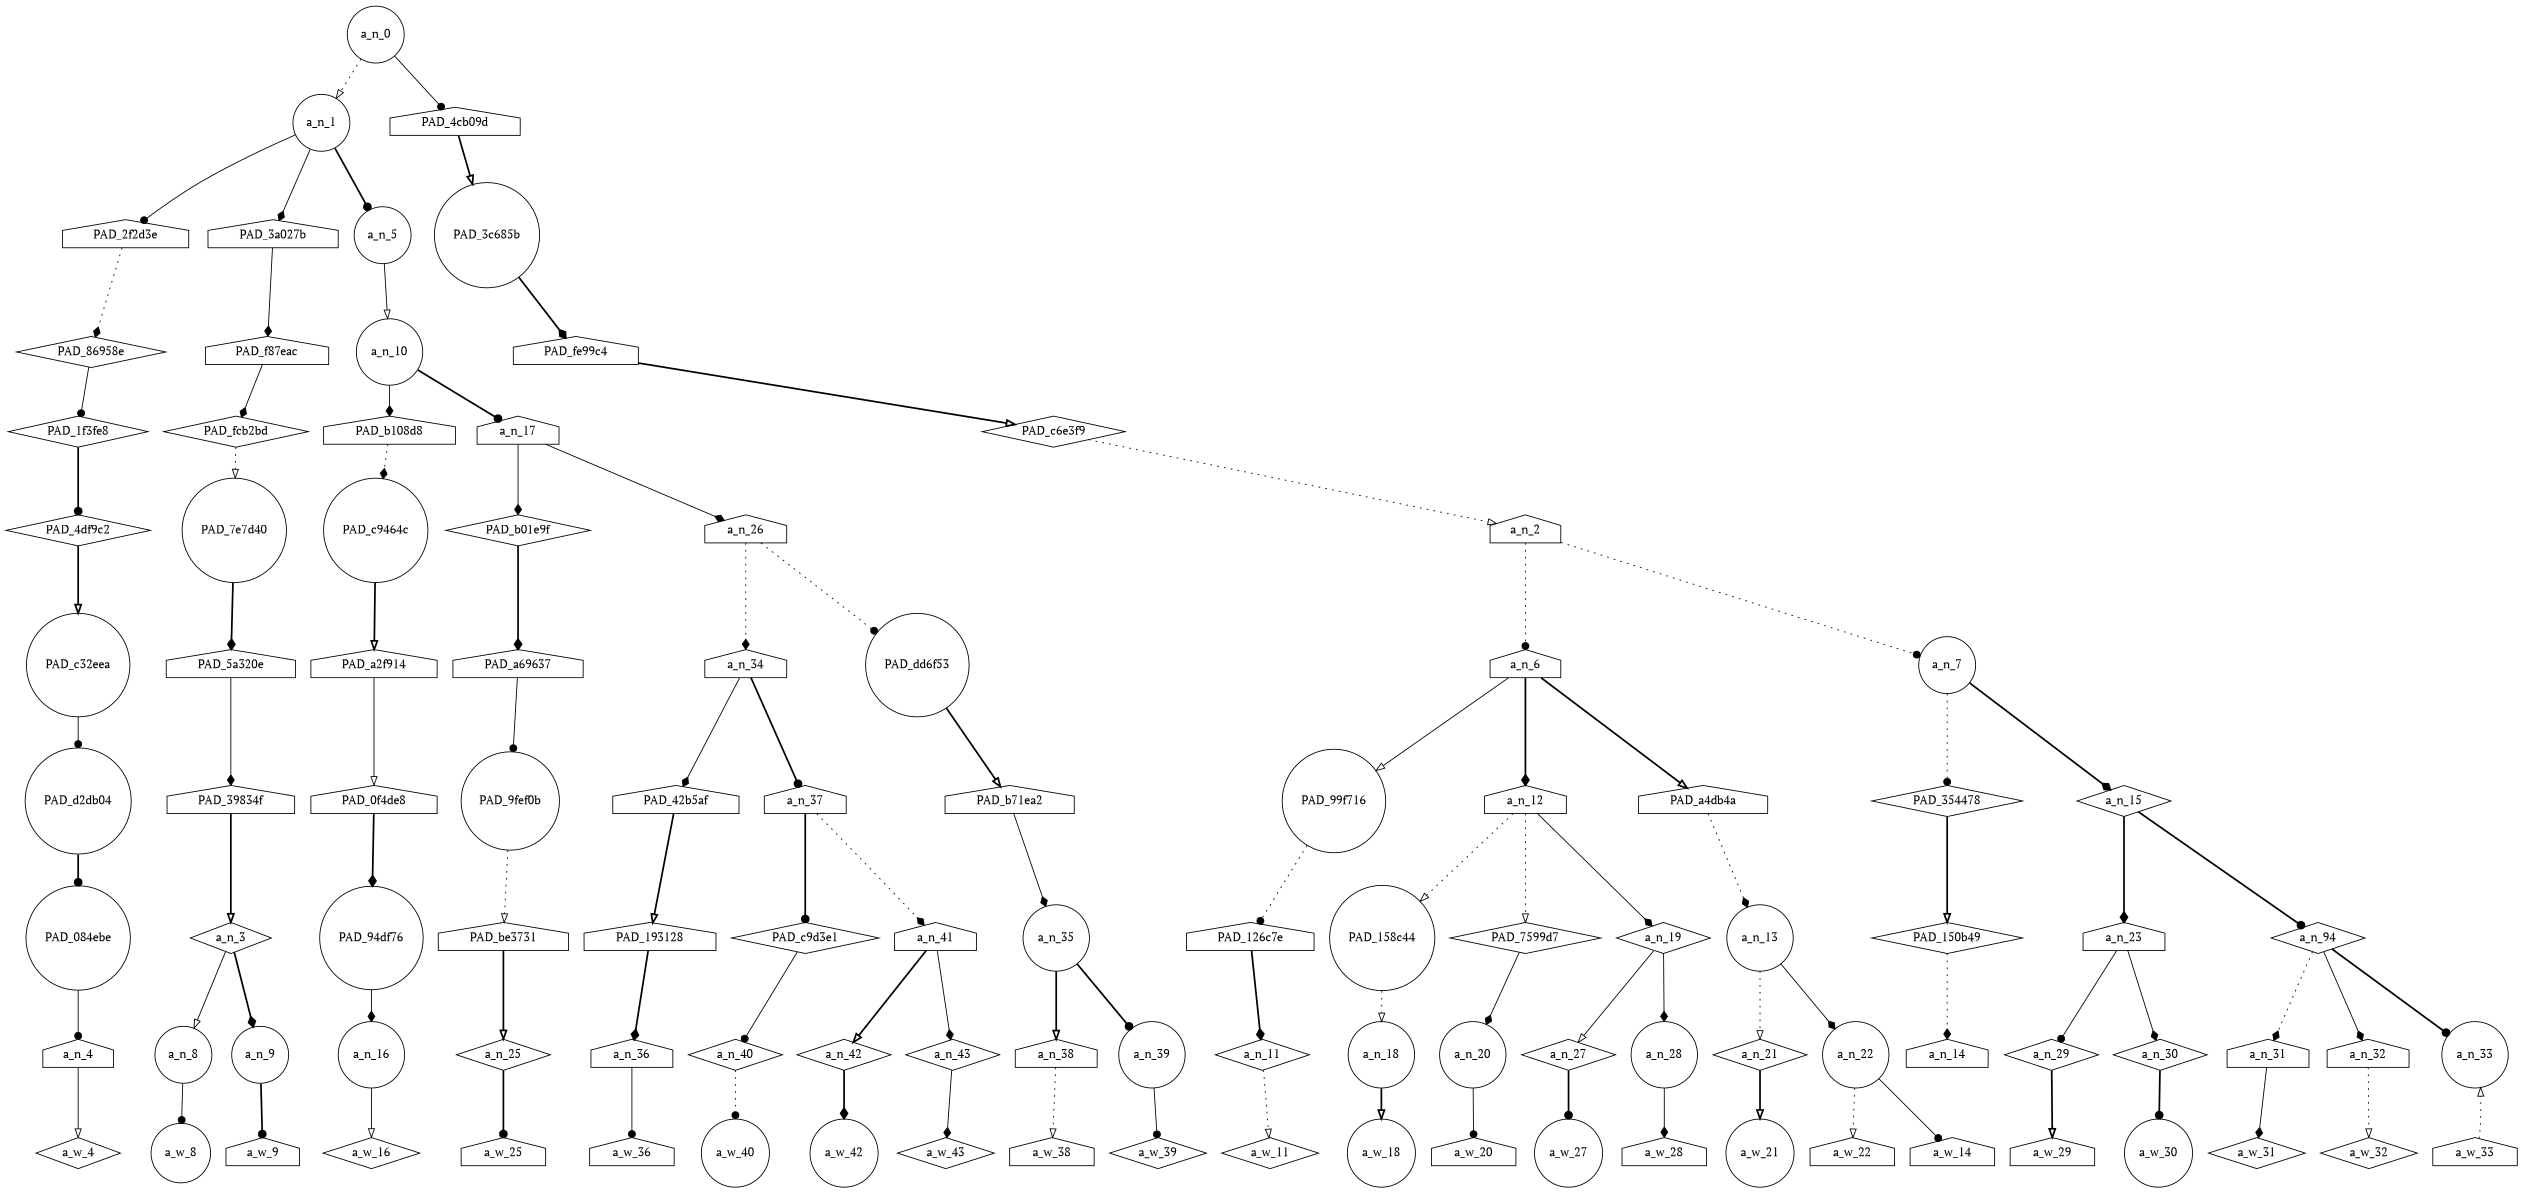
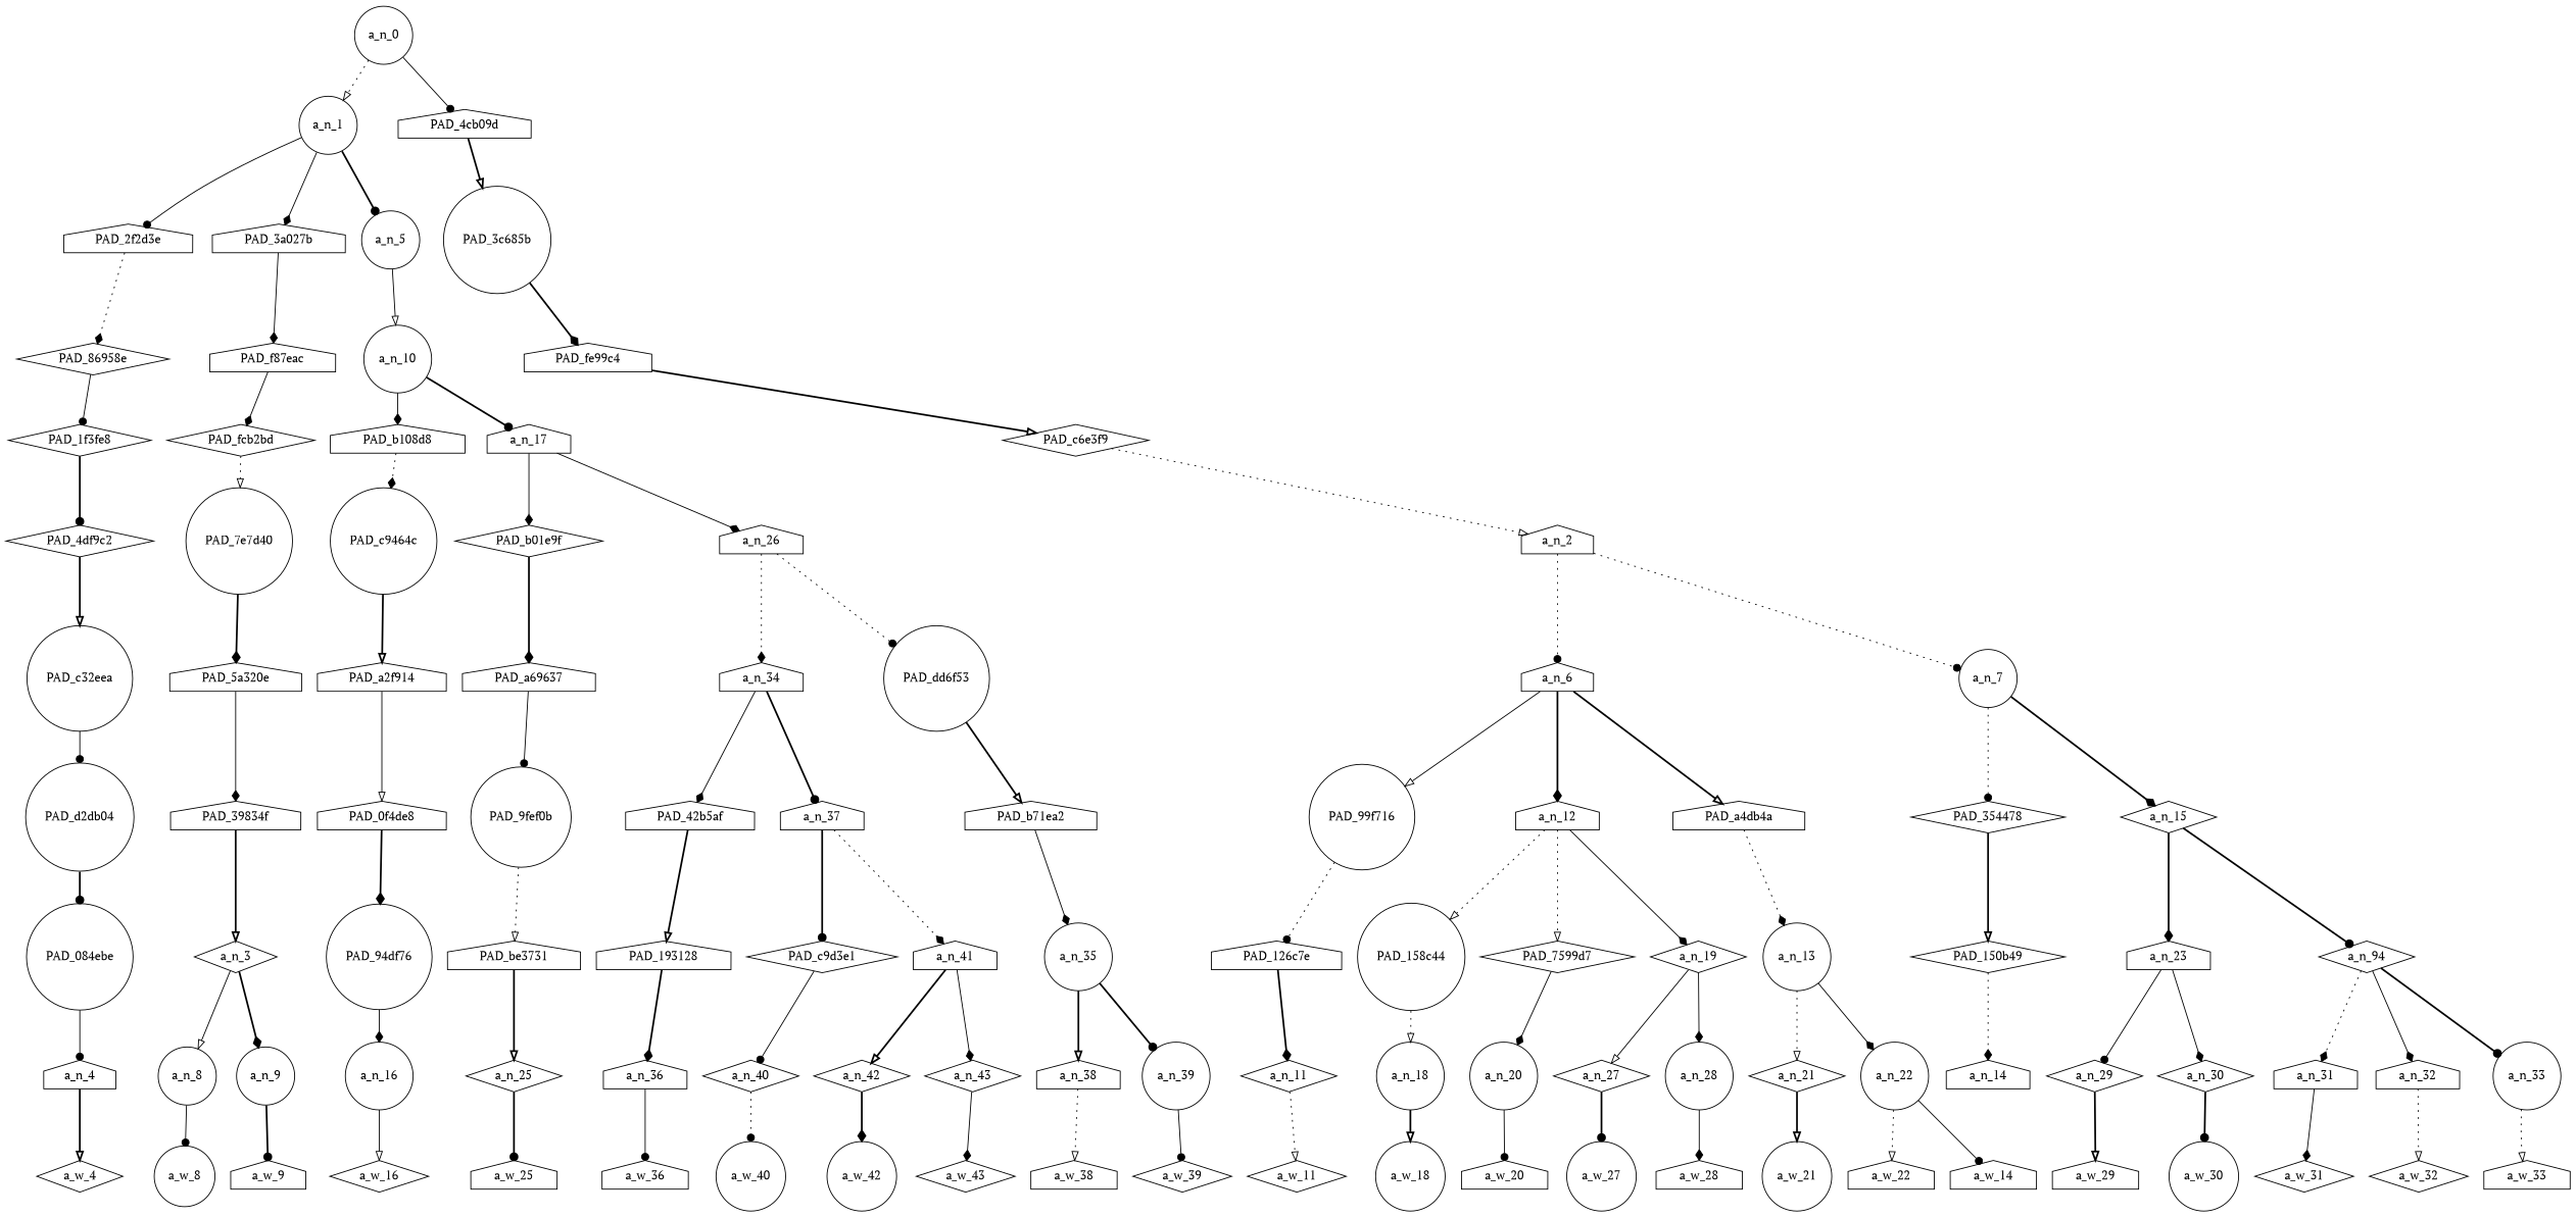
  strict digraph {
    fontname="PT Serif"
    node [div_dir=1 fontname="PT Serif" index=0 level=1 shape=house text_span="[2]" value=0.05161079]
    edge [arrowhead=diamond fontname="PT Serif" style=solid]
    a_n_0 [level=10 shape=circle text_span="[0, 1, 2, 3, 4, 5, 6, 7, 8, 9, 10, 11, 12, 13, 14, 15, 16, 17, 18, 19, 20, 21, 22, 23]" value=0.99999999]
    a_n_1 [level=9 shape=circle text_span="[0, 1, 2, 3, 4, 5, 6, 7, 8, 9, 10]" value=0.50051757]
    PAD_4cb09d [index=1 level=9 text_span="[11, 12, 13, 14, 15, 16, 17, 18, 19, 20, 21, 22, 23]" value=0.49921472]
    PAD_2f2d3e [index=1 level=8]
    PAD_3a027b [div_dir=-1 level=8 text_span="[0, 1]" value=0.13111481]
    a_n_5 [index=2 level=8 shape=circle text_span="[3, 4, 5, 6, 7, 8, 9, 10]" value=0.31762656]
    PAD_3c685b [index=3 level=8 shape=circle text_span="[11, 12, 13, 14, 15, 16, 17, 18, 19, 20, 21, 22, 23]" value=0.49921472]
    PAD_86958e [index=1 level=7 shape=diamond]
    PAD_f87eac [div_dir=-1 level=7 text_span="[0, 1]" value=0.13111481]
    a_n_10 [index=2 level=7 shape=circle text_span="[3, 4, 5, 6, 7, 8, 9, 10]" value=0.31745889]
    PAD_fe99c4 [index=3 level=7 text_span="[11, 12, 13, 14, 15, 16, 17, 18, 19, 20, 21, 22, 23]" value=0.49921472]
    PAD_1f3fe8 [index=1 level=6 shape=diamond]
    PAD_fcb2bd [div_dir=-1 level=6 shape=diamond text_span="[0, 1]" value=0.13111481]
    PAD_b108d8 [index=2 level=6 text_span="[3]" value=0.03648949]
    a_n_17 [index=3 level=6 text_span="[4, 5, 6, 7, 8, 9, 10]" value=0.28080172]
    PAD_4df9c2 [index=1 level=5 shape=diamond]
    PAD_c32eea [index=1 level=4 shape=circle]
    PAD_d2db04 [index=1 level=3 shape=circle]
    PAD_084ebe [index=1 level=2 shape=circle]
    a_n_4 [index=2]
    a_w_4 [div_dir=0 index=2 level=0 shape=diamond value=yet]
    PAD_7e7d40 [div_dir=-1 level=5 shape=circle text_span="[0, 1]" value=0.13111481]
    PAD_5a320e [div_dir=-1 level=4 text_span="[0, 1]" value=0.13111481]
    PAD_39834f [div_dir=-1 level=3 text_span="[0, 1]" value=0.13111481]
    a_n_3 [div_dir=-1 level=2 shape=diamond text_span="[0, 1]" value=0.13111481]
    a_n_8 [shape=circle text_span="[0]" value=0.07485104]
    a_n_9 [div_dir=-1 index=1 shape=circle text_span="[1]" value=0.05618083]
    a_w_8 [div_dir=0 level=0 shape=circle text_span="[0]" value="<user>"]
    a_w_9 [div_dir=0 index=1 level=0 text_span="[1]" value="<user>1"]
    PAD_c9464c [index=2 level=5 shape=circle text_span="[3]" value=0.03648949]
    PAD_b01e9f [index=3 level=5 shape=diamond text_span="[4]" value=0.03622925]
    a_n_26 [index=4 level=5 text_span="[5, 6, 7, 8, 9, 10]" value=0.24441470]
    PAD_a2f914 [index=2 level=4 text_span="[3]" value=0.03648949]
    PAD_a69637 [index=3 level=4 text_span="[4]" value=0.03622925]
    a_n_34 [index=4 level=4 text_span="[5, 6, 7, 8]" value=0.14174551]
    PAD_dd6f53 [index=5 level=4 shape=circle text_span="[9, 10]" value=0.10253710]
    PAD_0f4de8 [index=2 level=3 text_span="[3]" value=0.03648949]
    PAD_94df76 [index=2 level=2 shape=circle text_span="[3]" value=0.03648949]
    a_n_16 [index=3 shape=circle text_span="[3]" value=0.03648949]
    a_w_16 [div_dir=0 index=3 level=0 shape=diamond text_span="[3]" value=to]
    PAD_9fef0b [index=3 level=3 shape=circle text_span="[4]" value=0.03622925]
    PAD_42b5af [div_dir=-1 index=4 level=3 text_span="[5]" value=0.02991870]
    a_n_37 [index=5 level=3 text_span="[6, 7, 8]" value=0.11180082]
    PAD_b71ea2 [index=6 level=3 text_span="[9, 10]" value=0.10253710]
    PAD_be3731 [index=3 level=2 text_span="[4]" value=0.03622925]
    a_n_25 [index=4 shape=diamond text_span="[4]" value=0.03622925]
    a_w_25 [div_dir=0 index=4 level=0 text_span="[4]" value=see]
    PAD_193128 [div_dir=-1 index=4 level=2 text_span="[5]" value=0.02991870]
    PAD_c9d3e1 [index=5 level=2 shape=diamond text_span="[6]" value=0.02375137]
    a_n_41 [div_dir=-1 index=6 level=2 text_span="[7, 8]" value=0.08799107]
    a_n_35 [index=7 level=2 shape=circle text_span="[9, 10]" value=0.10253710]
    a_n_36 [div_dir=-1 index=5 text_span="[5]" value=0.02991870]
    a_n_40 [index=6 shape=diamond text_span="[6]" value=0.02375137]
    a_n_42 [index=7 shape=diamond text_span="[7]" value=0.02679474]
    a_n_43 [div_dir=-1 index=8 shape=diamond text_span="[8]" value=0.06116843]
    a_w_36 [div_dir=0 index=5 level=0 text_span="[5]" value=any]
    a_w_40 [div_dir=0 index=6 level=0 shape=circle text_span="[6]" value=of]
    a_w_42 [div_dir=0 index=7 level=0 shape=circle text_span="[7]" value=the]
    a_w_43 [div_dir=0 index=8 level=0 shape=diamond text_span="[8]" value=refugees]
    a_n_38 [index=9 text_span="[9]" value=0.05156491]
    a_n_39 [index=10 shape=circle text_span="[10]" value=0.05078901]
    a_w_38 [div_dir=0 index=9 level=0 text_span="[9]" value=welcome]
    a_w_39 [div_dir=0 index=10 level=0 shape=diamond text_span="[10]" value=crew]
    PAD_c6e3f9 [index=4 level=6 shape=diamond text_span="[11, 12, 13, 14, 15, 16, 17, 18, 19, 20, 21, 22, 23]" value=0.49921472]
    a_n_2 [index=5 level=5 text_span="[11, 12, 13, 14, 15, 16, 17, 18, 19, 20, 21, 22, 23]" value=0.49921472]
    a_n_6 [index=6 level=4 text_span="[11, 12, 13, 14, 15, 16, 17]" value=0.31641583]
    a_n_7 [index=7 level=4 shape=circle text_span="[18, 19, 20, 21, 22, 23]" value=0.18258823]
    n68 [index=7 label=PAD_99f716 level=3 shape=circle text_span="[11]" value=0.04032636]
    a_n_12 [index=8 level=3 text_span="[12, 13, 14, 15]" value=0.20168165]
    PAD_a4db4a [index=9 level=3 text_span="[16, 17]" value=0.07418784]
    PAD_354478 [div_dir=-1 index=10 level=3 shape=diamond text_span="[18]" value=0.03382103]
    a_n_15 [index=11 level=3 shape=diamond text_span="[19, 20, 21, 22, 23]" value=0.14869344]
    PAD_126c7e [index=8 level=2 text_span="[11]" value=0.04032636]
    PAD_158c44 [index=9 level=2 shape=circle text_span="[12]" value=0.04339624]
    PAD_7599d7 [div_dir=-1 index=11 level=2 shape=diamond text_span="[15]" value=0.07880729]
    a_n_19 [index=10 level=2 shape=diamond text_span="[13, 14]" value=0.07938928]
    a_n_13 [index=12 level=2 shape=circle text_span="[16, 17]" value=0.07418784]
    PAD_150b49 [div_dir=-1 index=13 level=2 shape=diamond text_span="[18]" value=0.03382103]
    a_n_23 [index=14 level=2 text_span="[19, 20]" value=0.05405659]
    n80 [index=15 label=a_n_94 level=2 shape=diamond text_span="[21, 22, 23]" value=0.09454531]
    a_n_11 [index=11 shape=diamond text_span="[11]" value=0.04032636]
    a_n_18 [index=12 shape=circle text_span="[12]" value=0.04339624]
    a_n_20 [div_dir=-1 index=15 shape=circle text_span="[15]" value=0.07880729]
    a_n_27 [index=13 shape=diamond text_span="[13]" value=0.03675953]
    a_n_28 [index=14 shape=circle text_span="[14]" value=0.04231682]
    a_n_21 [index=16 shape=diamond text_span="[16]" value=0.03857395]
    a_n_22 [index=17 shape=circle text_span="[17]" value=0.03535751]
    a_w_11 [div_dir=0 index=11 level=0 shape=diamond text_span="[11]" value=take]
    a_w_18 [div_dir=0 index=12 level=0 shape=circle text_span="[12]" value=one]
    a_w_20 [div_dir=0 index=15 level=0 text_span="[15]" value=refugee]
    a_w_27 [div_dir=0 index=13 level=0 shape=circle text_span="[13]" value=so]
    a_w_28 [div_dir=0 index=14 level=0 text_span="[14]" value=called]
    a_w_21 [div_dir=0 index=16 level=0 shape=circle text_span="[16]" value=in]
    a_w_22 [div_dir=0 index=17 level=0 text_span="[17]" value=that]
    a_w_14 [div_dir=0 index=18 level=0 text_span="[18]" value=shows]
    a_n_14 [div_dir=-1 index=18 text_span="[18]" value=0.03382103]
    a_n_29 [index=19 shape=diamond text_span="[19]" value=0.02858951]
    a_n_30 [div_dir=-1 index=20 shape=diamond text_span="[20]" value=0.02542831]
    a_n_31 [index=21 text_span="[21]" value=0.02507801]
    a_n_32 [index=22 text_span="[22]" value=0.02958102]
    a_n_33 [index=23 shape=circle text_span="[23]" value=0.03979908]
    a_w_29 [div_dir=0 index=19 level=0 text_span="[19]" value=how]
    a_w_30 [div_dir=0 index=20 level=0 shape=circle text_span="[20]" value=much]
    a_w_31 [div_dir=0 index=21 level=0 shape=diamond text_span="[21]" value=they]
    a_w_32 [div_dir=0 index=22 level=0 shape=diamond text_span="[22]" value=actually]
    a_w_33 [div_dir=0 index=23 level=0 text_span="[23]" value=care]
    a_n_0 -> a_n_1 [arrowhead=onormal style=dotted]
    a_n_0 -> PAD_4cb09d [arrowhead=dot]
    a_n_1 -> PAD_2f2d3e [arrowhead=dot]
    a_n_1 -> PAD_3a027b
    a_n_1 -> a_n_5 [arrowhead=dot style=bold]
    PAD_4cb09d -> PAD_3c685b [arrowhead=onormal style=bold]
    PAD_2f2d3e -> PAD_86958e [style=dotted]
    PAD_3a027b -> PAD_f87eac
    a_n_5 -> a_n_10 [arrowhead=onormal]
    PAD_3c685b -> PAD_fe99c4 [style=bold]
    PAD_86958e -> PAD_1f3fe8 [arrowhead=dot]
    PAD_f87eac -> PAD_fcb2bd
    a_n_10 -> PAD_b108d8
    a_n_10 -> a_n_17 [arrowhead=dot style=bold]
    PAD_fe99c4 -> PAD_c6e3f9 [arrowhead=onormal style=bold]
    PAD_1f3fe8 -> PAD_4df9c2 [arrowhead=dot style=bold]
    PAD_fcb2bd -> PAD_7e7d40 [arrowhead=onormal style=dotted]
    PAD_b108d8 -> PAD_c9464c [style=dotted]
    a_n_17 -> PAD_b01e9f
    a_n_17 -> a_n_26
    PAD_4df9c2 -> PAD_c32eea [arrowhead=onormal style=bold]
    PAD_c32eea -> PAD_d2db04 [arrowhead=dot]
    PAD_d2db04 -> PAD_084ebe [arrowhead=dot style=bold]
    PAD_084ebe -> a_n_4 [arrowhead=dot]
-   a_n_4 -> a_w_4 [arrowhead=onormal]
+   a_n_4 -> a_w_4 [arrowhead=onormal style=bold]
    PAD_7e7d40 -> PAD_5a320e [style=bold]
    PAD_5a320e -> PAD_39834f
    PAD_39834f -> a_n_3 [arrowhead=onormal style=bold]
    a_n_3 -> a_n_8 [arrowhead=onormal]
    a_n_3 -> a_n_9 [style=bold]
    a_n_8 -> a_w_8 [arrowhead=dot]
    a_n_9 -> a_w_9 [arrowhead=dot style=bold]
    PAD_c9464c -> PAD_a2f914 [arrowhead=onormal style=bold]
    PAD_b01e9f -> PAD_a69637 [style=bold]
    a_n_26 -> a_n_34 [style=dotted]
    a_n_26 -> PAD_dd6f53 [arrowhead=dot style=dotted]
    PAD_a2f914 -> PAD_0f4de8 [arrowhead=onormal]
    PAD_a69637 -> PAD_9fef0b [arrowhead=dot]
    a_n_34 -> PAD_42b5af
    a_n_34 -> a_n_37 [arrowhead=dot style=bold]
    PAD_dd6f53 -> PAD_b71ea2 [arrowhead=onormal style=bold]
    PAD_0f4de8 -> PAD_94df76 [style=bold]
    PAD_94df76 -> a_n_16
    a_n_16 -> a_w_16 [arrowhead=onormal]
    PAD_9fef0b -> PAD_be3731 [arrowhead=onormal style=dotted]
    PAD_42b5af -> PAD_193128 [arrowhead=onormal style=bold]
    a_n_37 -> PAD_c9d3e1 [arrowhead=dot style=bold]
    a_n_37 -> a_n_41 [style=dotted]
    PAD_b71ea2 -> a_n_35
    PAD_be3731 -> a_n_25 [arrowhead=onormal style=bold]
    a_n_25 -> a_w_25 [arrowhead=dot style=bold]
    PAD_193128 -> a_n_36 [style=bold]
    PAD_c9d3e1 -> a_n_40 [arrowhead=dot]
    a_n_41 -> a_n_42 [arrowhead=onormal style=bold]
    a_n_41 -> a_n_43
    a_n_35 -> a_n_38 [arrowhead=onormal style=bold]
    a_n_35 -> a_n_39 [arrowhead=dot style=bold]
    a_n_36 -> a_w_36 [arrowhead=dot]
    a_n_40 -> a_w_40 [arrowhead=dot style=dotted]
    a_n_42 -> a_w_42 [style=bold]
    a_n_43 -> a_w_43
    a_n_38 -> a_w_38 [arrowhead=onormal style=dotted]
    a_n_39 -> a_w_39 [arrowhead=dot]
    PAD_c6e3f9 -> a_n_2 [arrowhead=onormal style=dotted]
    a_n_2 -> a_n_6 [arrowhead=dot style=dotted]
    a_n_2 -> a_n_7 [arrowhead=dot style=dotted]
    a_n_6 -> n68 [arrowhead=onormal]
    a_n_6 -> a_n_12 [style=bold]
    a_n_6 -> PAD_a4db4a [arrowhead=onormal style=bold]
    a_n_7 -> PAD_354478 [arrowhead=dot style=dotted]
    a_n_7 -> a_n_15 [style=bold]
    n68 -> PAD_126c7e [arrowhead=dot style=dotted]
    a_n_12 -> PAD_158c44 [arrowhead=onormal style=dotted]
    a_n_12 -> PAD_7599d7 [arrowhead=onormal style=dotted]
    a_n_12 -> a_n_19
    PAD_a4db4a -> a_n_13 [style=dotted]
    PAD_354478 -> PAD_150b49 [arrowhead=onormal style=bold]
    a_n_15 -> a_n_23 [style=bold]
    a_n_15 -> n80 [arrowhead=dot style=bold]
    PAD_126c7e -> a_n_11 [style=bold]
    PAD_158c44 -> a_n_18 [arrowhead=onormal style=dotted]
    PAD_7599d7 -> a_n_20
    a_n_19 -> a_n_27 [arrowhead=onormal]
    a_n_19 -> a_n_28
    a_n_13 -> a_n_21 [arrowhead=onormal style=dotted]
    a_n_13 -> a_n_22
    PAD_150b49 -> a_n_14 [style=dotted]
    a_n_23 -> a_n_29 [arrowhead=dot]
    a_n_23 -> a_n_30
    n80 -> a_n_31 [style=dotted]
    n80 -> a_n_32
    n80 -> a_n_33 [arrowhead=dot style=bold]
    a_n_11 -> a_w_11 [arrowhead=onormal style=dotted]
    a_n_18 -> a_w_18 [arrowhead=onormal style=bold]
    a_n_20 -> a_w_20 [arrowhead=dot]
    a_n_27 -> a_w_27 [arrowhead=dot style=bold]
    a_n_28 -> a_w_28
    a_n_21 -> a_w_21 [arrowhead=onormal style=bold]
    a_n_22 -> a_w_22 [arrowhead=onormal style=dotted]
    a_n_22 -> a_w_14 [arrowhead=dot]
    a_n_29 -> a_w_29 [arrowhead=onormal style=bold]
    a_n_30 -> a_w_30 [arrowhead=dot style=bold]
    a_n_31 -> a_w_31
    a_n_32 -> a_w_32 [arrowhead=onormal style=dotted]
-   a_w_33 -> a_n_33 [arrowhead=onormal style=dotted]
+   a_n_33 -> a_w_33 [arrowhead=onormal style=dotted]
  }
